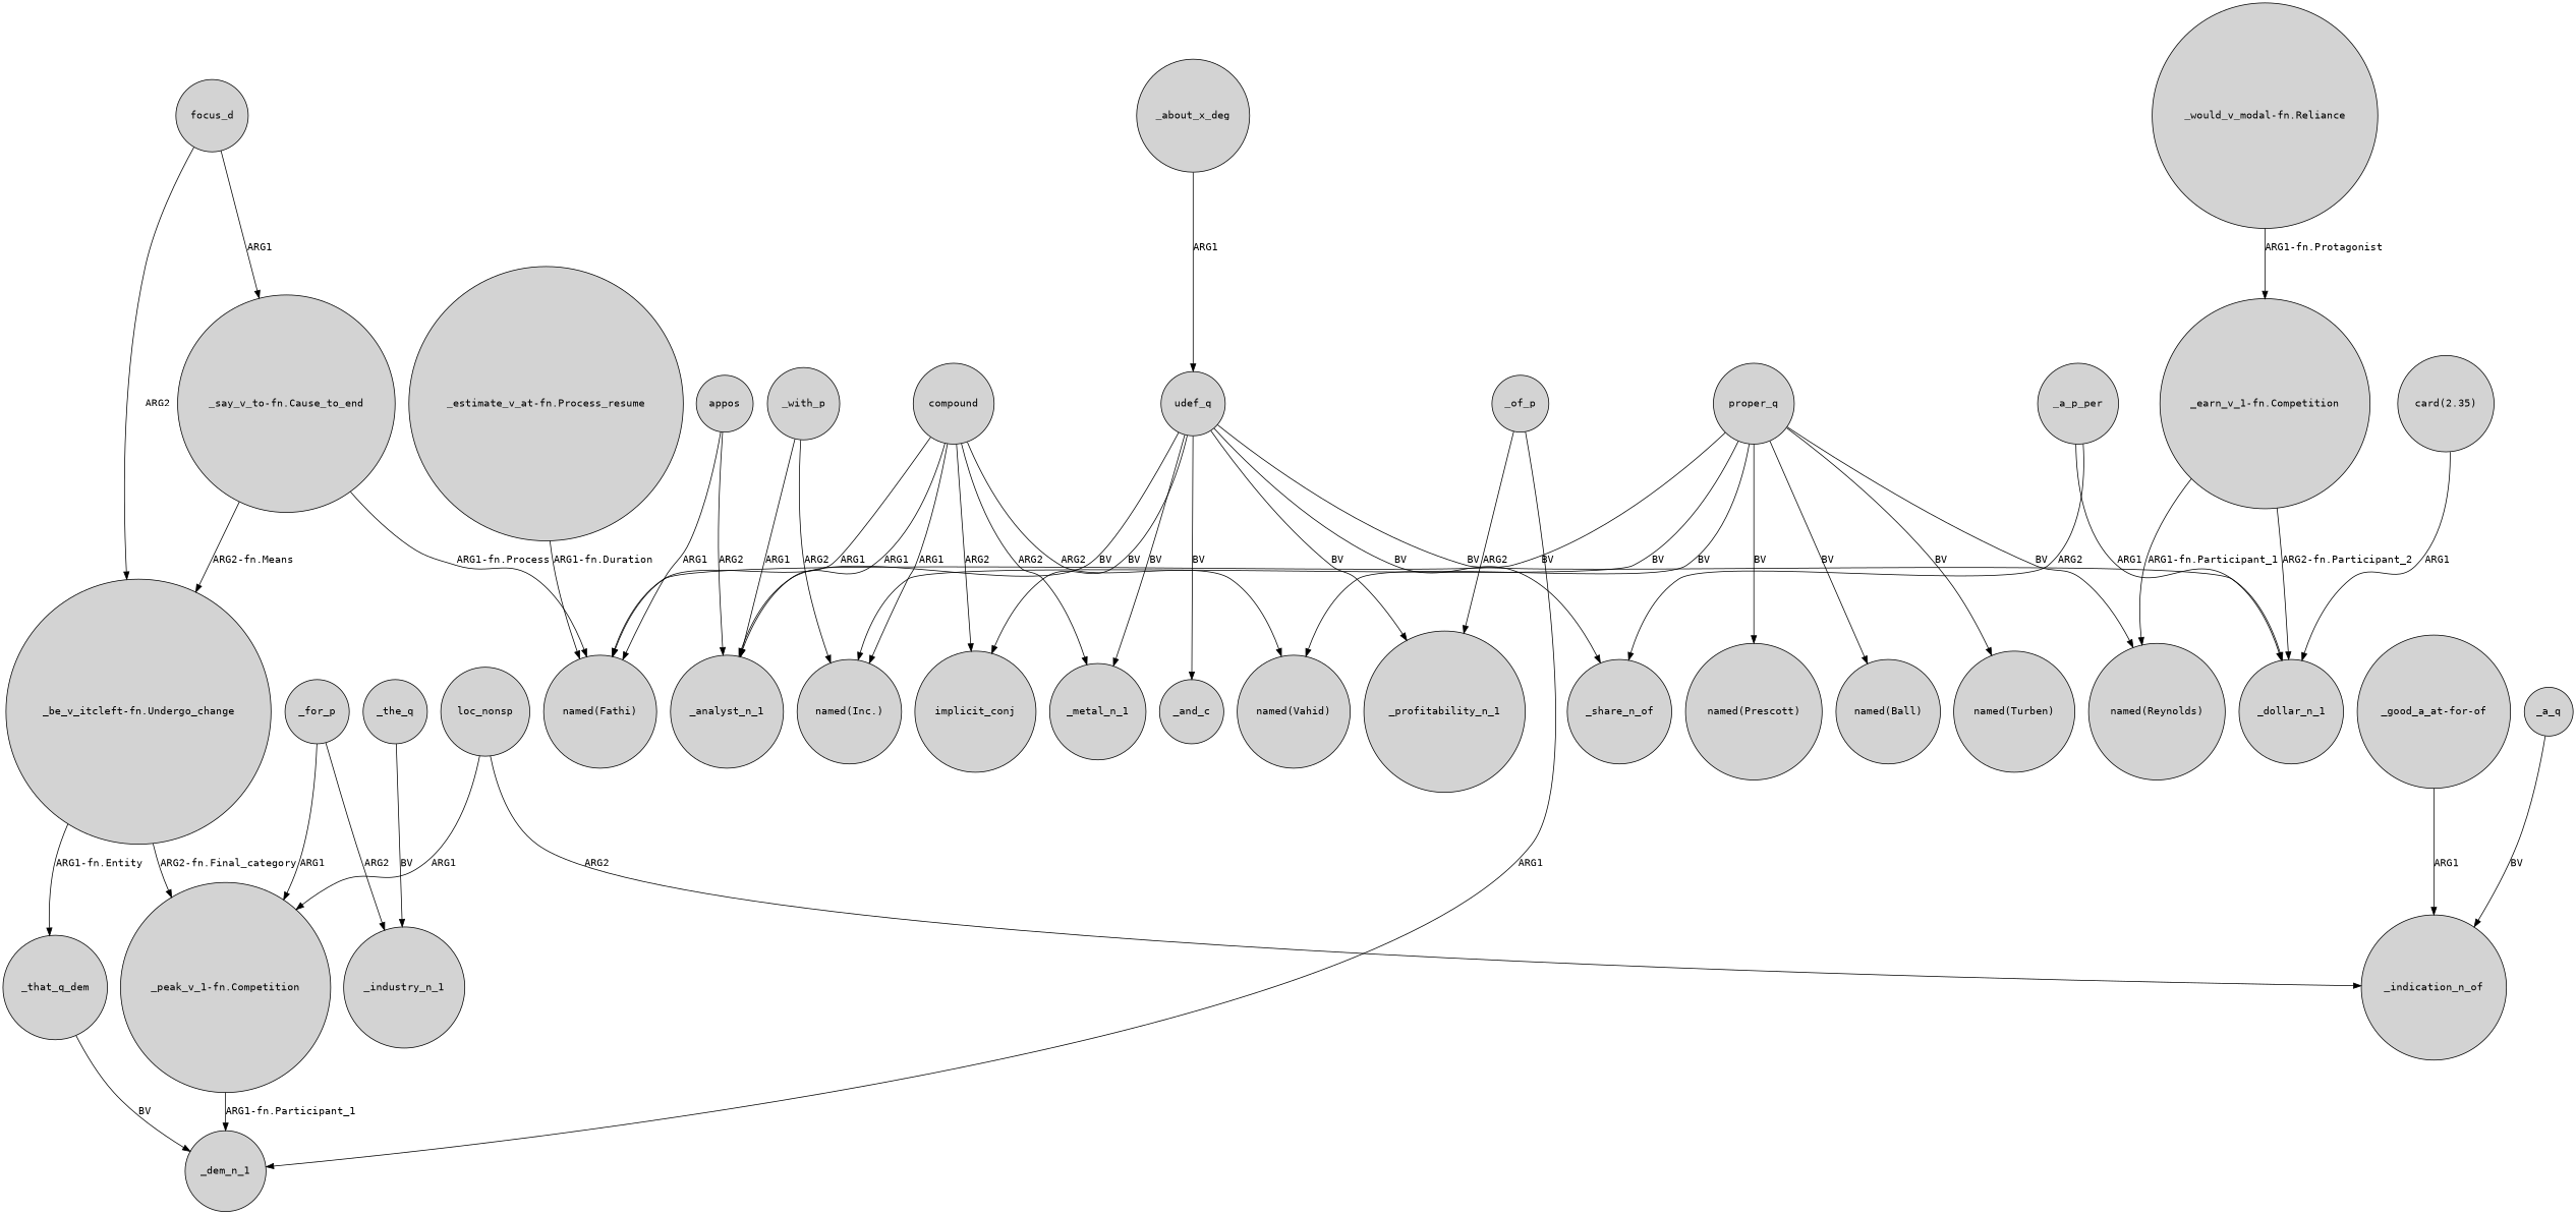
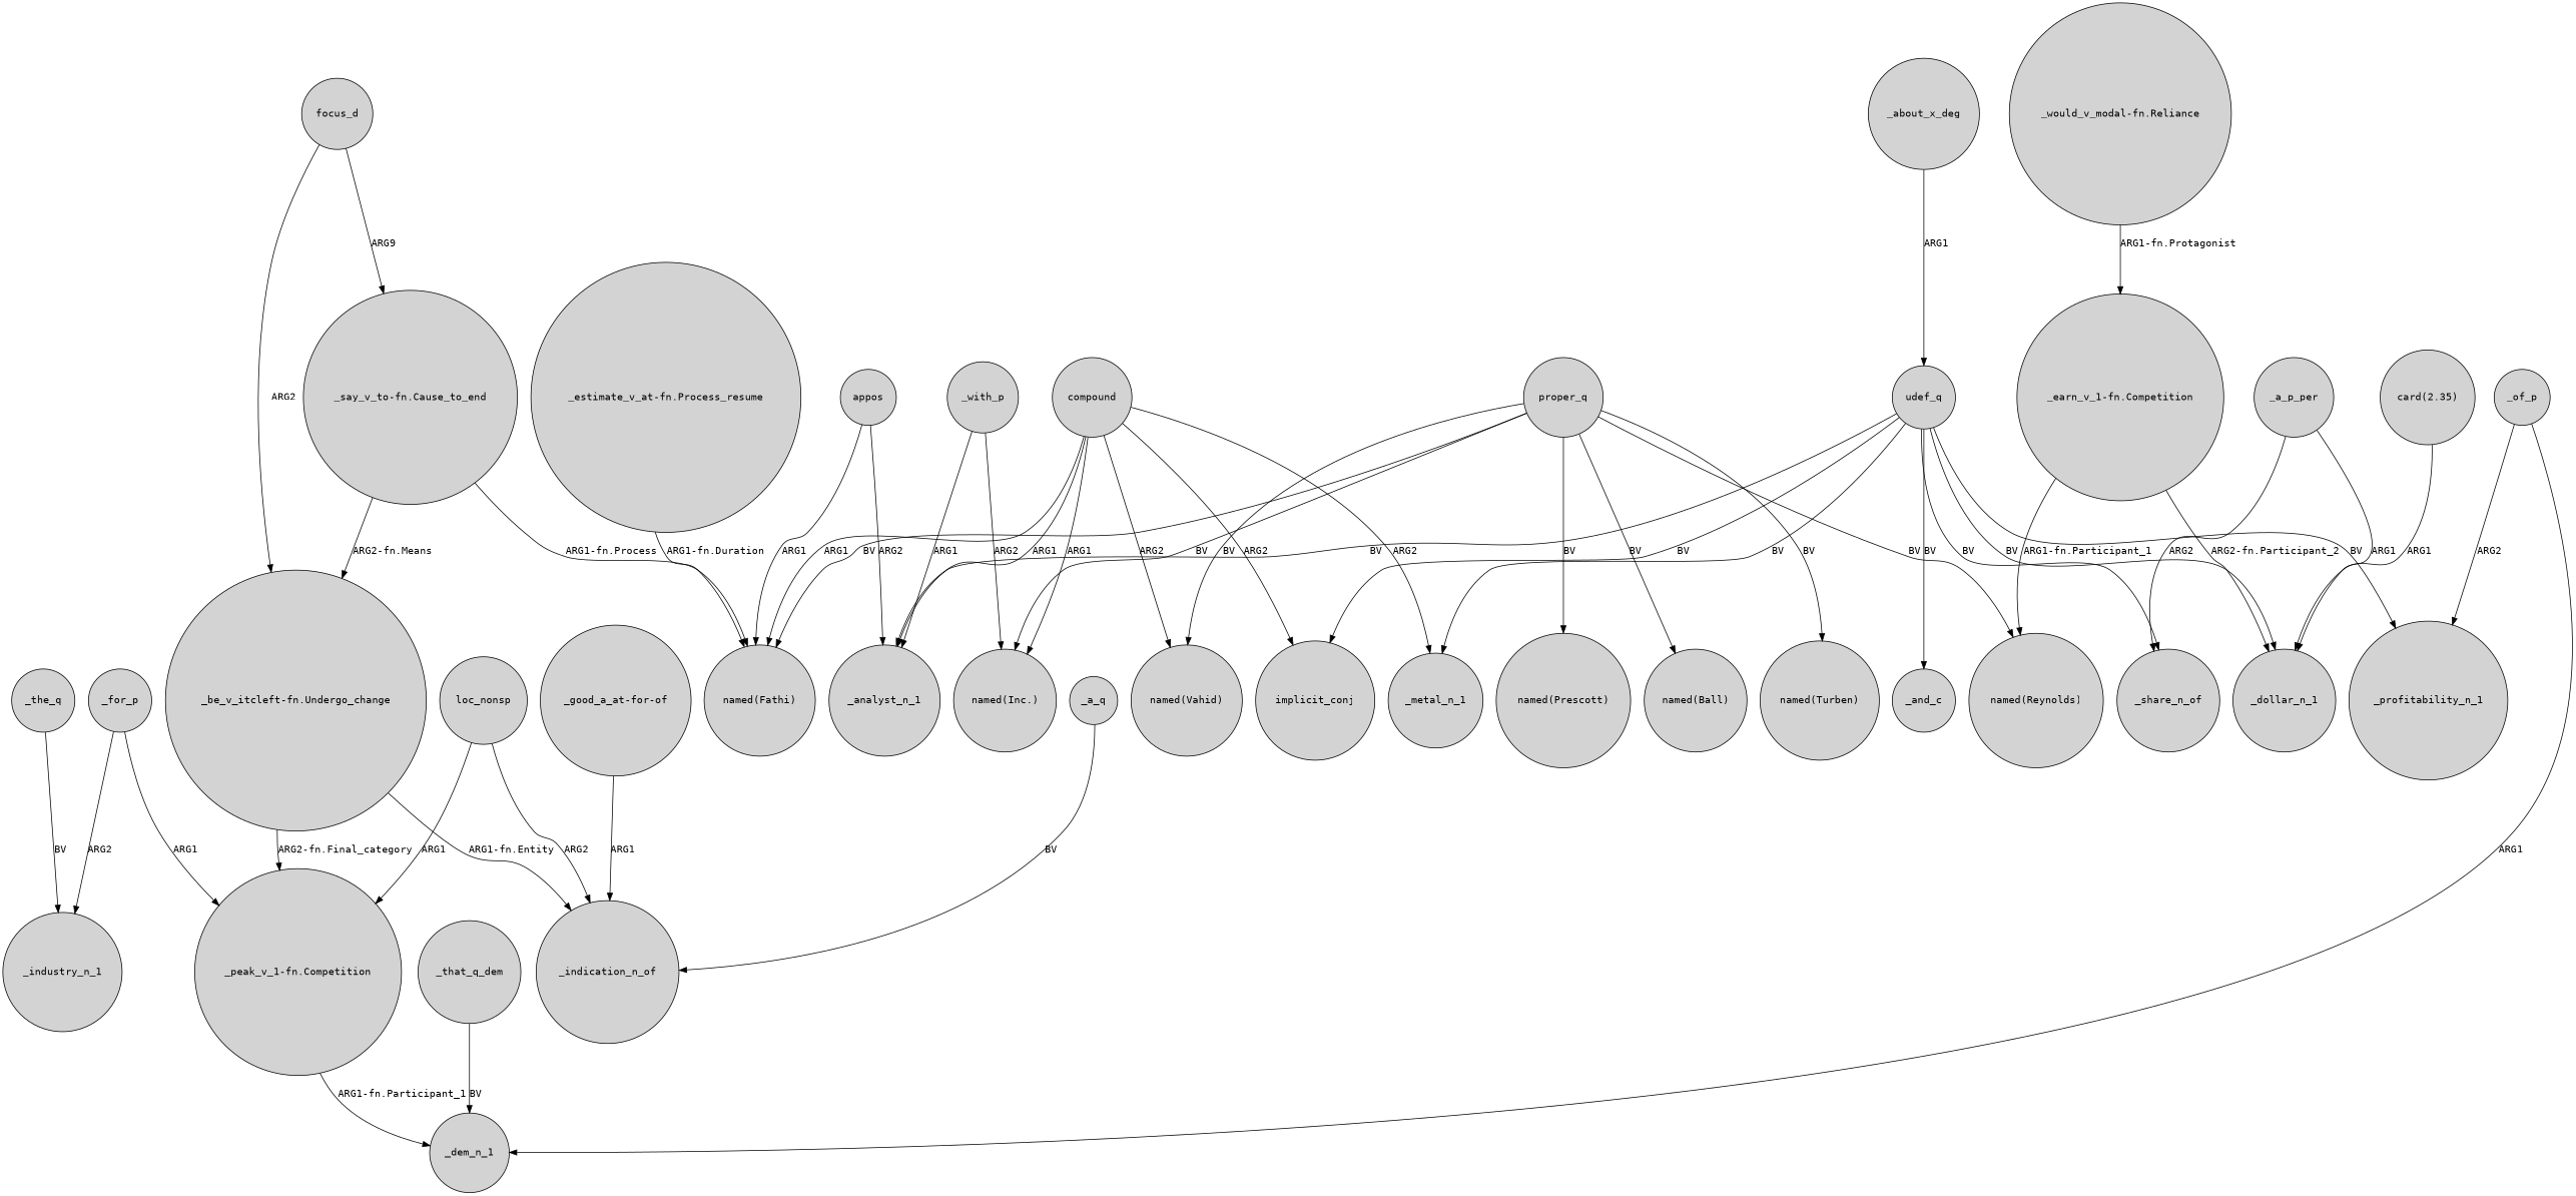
  digraph {
    fontname="DejaVu Sans Mono"
    node [fontname="DejaVu Sans Mono" shape=circle style=filled]
    edge [fontname="DejaVu Sans Mono"]
    loc_nonsp
    "_peak_v_1-fn.Competition"
    _indication_n_of
    n4 [label=_dem_n_1]
    _of_p
    _profitability_n_1
    _that_q_dem
    focus_d
    "_be_v_itcleft-fn.Undergo_change"
    "_say_v_to-fn.Cause_to_end"
    "named(Fathi)"
    "_good_a_at-for-of"
    _with_p
    "named(Inc.)"
    _analyst_n_1
    proper_q
    "named(Prescott)"
    "named(Vahid)"
    "named(Reynolds)"
    "named(Ball)"
    "named(Turben)"
    compound
    implicit_conj
    _metal_n_1
    udef_q
    _dollar_n_1
    _and_c
    _share_n_of
    "_earn_v_1-fn.Competition"
    _a_q
    _for_p
    _industry_n_1
    _about_x_deg
    "card(2.35)"
    _a_p_per
    appos
    "_estimate_v_at-fn.Process_resume"
    "_would_v_modal-fn.Reliance"
    _the_q
    loc_nonsp -> "_peak_v_1-fn.Competition" [label=ARG1]
    loc_nonsp -> _indication_n_of [label=ARG2]
    "_peak_v_1-fn.Competition" -> n4 [label="ARG1-fn.Participant_1"]
    _of_p -> n4 [label=ARG1]
    _of_p -> _profitability_n_1 [label=ARG2]
    _that_q_dem -> n4 [label=BV]
    focus_d -> "_be_v_itcleft-fn.Undergo_change" [label=ARG2]
-   focus_d -> "_say_v_to-fn.Cause_to_end" [label=ARG1]
+   focus_d -> "_say_v_to-fn.Cause_to_end" [label=ARG9]
    "_be_v_itcleft-fn.Undergo_change" -> "_peak_v_1-fn.Competition" [label="ARG2-fn.Final_category"]
-   "_be_v_itcleft-fn.Undergo_change" -> _that_q_dem [label="ARG1-fn.Entity"]
+   "_be_v_itcleft-fn.Undergo_change" -> _indication_n_of [label="ARG1-fn.Entity"]
    "_say_v_to-fn.Cause_to_end" -> "_be_v_itcleft-fn.Undergo_change" [label="ARG2-fn.Means"]
    "_say_v_to-fn.Cause_to_end" -> "named(Fathi)" [label="ARG1-fn.Process"]
    "_good_a_at-for-of" -> _indication_n_of [label=ARG1]
    _with_p -> "named(Inc.)" [label=ARG2]
    _with_p -> _analyst_n_1 [label=ARG1]
    proper_q -> "named(Fathi)" [label=BV]
    proper_q -> "named(Inc.)" [label=BV]
    proper_q -> "named(Prescott)" [label=BV]
    proper_q -> "named(Vahid)" [label=BV]
    proper_q -> "named(Reynolds)" [label=BV]
    proper_q -> "named(Ball)" [label=BV]
    proper_q -> "named(Turben)" [label=BV]
    compound -> "named(Fathi)" [label=ARG1]
    compound -> "named(Inc.)" [label=ARG1]
    compound -> _analyst_n_1 [label=ARG1]
    compound -> "named(Vahid)" [label=ARG2]
    compound -> implicit_conj [label=ARG2]
    compound -> _metal_n_1 [label=ARG2]
    udef_q -> _profitability_n_1 [label=BV]
    udef_q -> _analyst_n_1 [label=BV]
    udef_q -> implicit_conj [label=BV]
    udef_q -> _metal_n_1 [label=BV]
    udef_q -> _dollar_n_1 [label=BV]
    udef_q -> _and_c [label=BV]
    udef_q -> _share_n_of [label=BV]
    "_earn_v_1-fn.Competition" -> "named(Reynolds)" [label="ARG1-fn.Participant_1"]
    "_earn_v_1-fn.Competition" -> _dollar_n_1 [label="ARG2-fn.Participant_2"]
    _a_q -> _indication_n_of [label=BV]
    _for_p -> "_peak_v_1-fn.Competition" [label=ARG1]
    _for_p -> _industry_n_1 [label=ARG2]
    _about_x_deg -> udef_q [label=ARG1]
    "card(2.35)" -> _dollar_n_1 [label=ARG1]
    _a_p_per -> _dollar_n_1 [label=ARG1]
    _a_p_per -> _share_n_of [label=ARG2]
    appos -> "named(Fathi)" [label=ARG1]
    appos -> _analyst_n_1 [label=ARG2]
    "_estimate_v_at-fn.Process_resume" -> "named(Fathi)" [label="ARG1-fn.Duration"]
    "_would_v_modal-fn.Reliance" -> "_earn_v_1-fn.Competition" [label="ARG1-fn.Protagonist"]
    _the_q -> _industry_n_1 [label=BV]
  }
